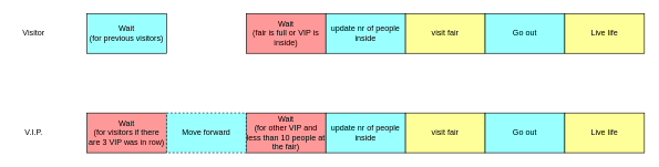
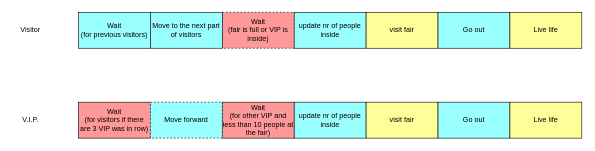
  <mxCell id="0" />
  <mxCell id="1" parent="0" />
  <mxCell id="2" value="Visitor" style="text;html=1;strokeColor=none;fillColor=none;align=center;verticalAlign=middle;whiteSpace=wrap;rounded=0;" vertex="1" parent="1"><mxGeometry x="20" y="35" width="60" height="30" as="geometry" /></mxCell>
  <mxCell id="3" value="V.I.P." style="text;html=1;strokeColor=none;fillColor=none;align=center;verticalAlign=middle;whiteSpace=wrap;rounded=0;" vertex="1" parent="1"><mxGeometry x="20" y="185" width="60" height="30" as="geometry" /></mxCell>
- <mxCell id="4" value="Wait &lt;br&gt;(fair is full or VIP is inside)" style="rounded=0;whiteSpace=wrap;html=1;fillColor=#FF9999;" vertex="1" parent="1"><mxGeometry x="370" y="20" width="120" height="60" as="geometry" /></mxCell>
+ <mxCell id="4" value="Wait &lt;br&gt;(fair is full or VIP is inside)" style="rounded=0;whiteSpace=wrap;html=1;fillColor=#FF9999;dashed=1;" vertex="1" parent="1"><mxGeometry x="370" y="20" width="120" height="60" as="geometry" /></mxCell>
  <mxCell id="5" value="update nr of people inside" style="rounded=0;whiteSpace=wrap;html=1;fillColor=#99FFFF;" vertex="1" parent="1"><mxGeometry x="490" y="20" width="120" height="60" as="geometry" /></mxCell>
  <mxCell id="6" value="Wait &lt;br&gt;(for other VIP and less than 10 people at the fair)" style="rounded=0;whiteSpace=wrap;html=1;fillColor=#FF9999;" vertex="1" parent="1"><mxGeometry x="370" y="170" width="120" height="60" as="geometry" /></mxCell>
  <mxCell id="7" value="update nr of people inside" style="rounded=0;whiteSpace=wrap;html=1;fillColor=#99FFFF;" vertex="1" parent="1"><mxGeometry x="490" y="170" width="120" height="60" as="geometry" /></mxCell>
  <mxCell id="8" value="visit fair" style="rounded=0;whiteSpace=wrap;html=1;fillColor=#FFFF99;" vertex="1" parent="1"><mxGeometry x="610" y="20" width="120" height="60" as="geometry" /></mxCell>
  <mxCell id="9" value="visit fair" style="rounded=0;whiteSpace=wrap;html=1;fillColor=#FFFF99;" vertex="1" parent="1"><mxGeometry x="610" y="170" width="120" height="60" as="geometry" /></mxCell>
  <mxCell id="10" value="Go out" style="rounded=0;whiteSpace=wrap;html=1;fillColor=#99FFFF;" vertex="1" parent="1"><mxGeometry x="730" y="20" width="120" height="60" as="geometry" /></mxCell>
  <mxCell id="11" value="Go out" style="rounded=0;whiteSpace=wrap;html=1;fillColor=#99FFFF;" vertex="1" parent="1"><mxGeometry x="730" y="170" width="120" height="60" as="geometry" /></mxCell>
  <mxCell id="12" value="Wait &lt;br&gt;(for previous visitors)" style="rounded=0;whiteSpace=wrap;html=1;fillColor=#99ffff;" vertex="1" parent="1"><mxGeometry x="130" y="20" width="120" height="60" as="geometry" /></mxCell>
  <mxCell id="13" value="Wait &lt;br&gt;(for visitors if there are 3 VIP was in row)" style="rounded=0;whiteSpace=wrap;html=1;fillColor=#FF9999;" vertex="1" parent="1"><mxGeometry x="130" y="170" width="120" height="60" as="geometry" /></mxCell>
+ <mxCell id="14" value="Move to the next part of visitors" style="rounded=0;whiteSpace=wrap;html=1;fillColor=#99FFFF;" vertex="1" parent="1"><mxGeometry x="250" y="20" width="120" height="60" as="geometry" /></mxCell>
  <mxCell id="15" value="Move forward" style="rounded=0;whiteSpace=wrap;html=1;fillColor=#99FFFF;dashed=1;" vertex="1" parent="1"><mxGeometry x="250" y="170" width="120" height="60" as="geometry" /></mxCell>
  <mxCell id="16" value="Live life" style="rounded=0;whiteSpace=wrap;html=1;fillColor=#FFFF99;" vertex="1" parent="1"><mxGeometry x="850" y="20" width="120" height="60" as="geometry" /></mxCell>
  <mxCell id="17" value="Live life" style="rounded=0;whiteSpace=wrap;html=1;fillColor=#FFFF99;" vertex="1" parent="1"><mxGeometry x="850" y="170" width="120" height="60" as="geometry" /></mxCell>
